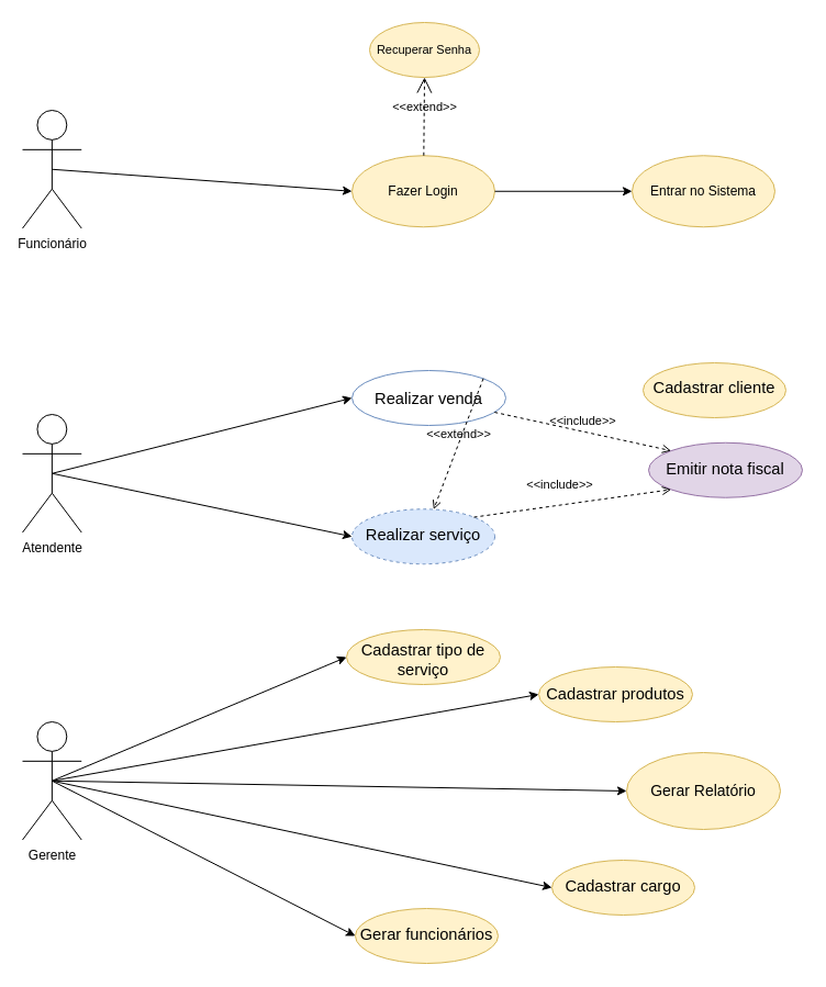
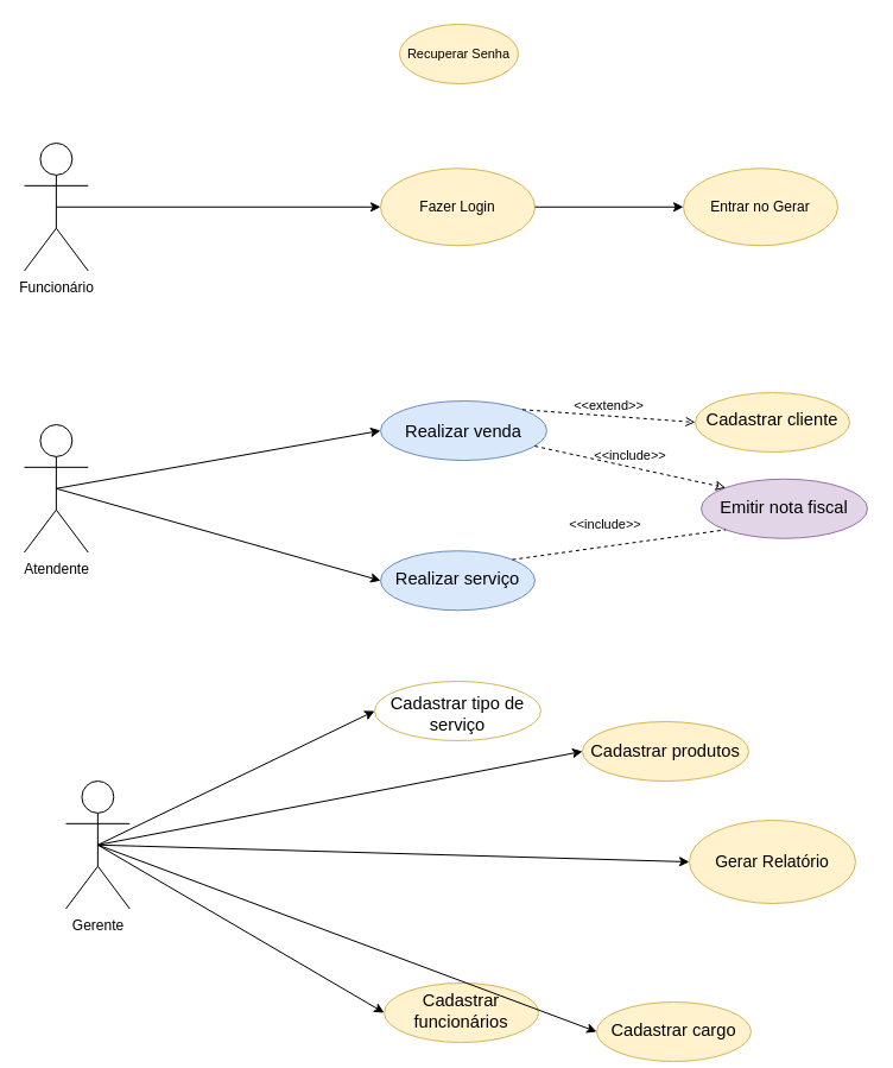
  <mxCell id="0" />
  <mxCell id="1" parent="0" />
  <mxCell id="2" value="&lt;p style=&quot;line-height:1.38;margin-top:0pt;margin-bottom:0pt;&quot; dir=&quot;ltr&quot;&gt;&lt;/p&gt;&lt;div&gt;&lt;/div&gt;&lt;span style=&quot;font-size: 11pt; font-family: Arial; background-color: transparent; font-variant-numeric: normal; font-variant-east-asian: normal; font-variant-alternates: normal; vertical-align: baseline;&quot;&gt;Cadastrar cliente&lt;/span&gt;&lt;p&gt;&lt;/p&gt;&lt;span id=&quot;docs-internal-guid-33b2e746-7fff-9d07-1269-1e9ba2fc8368&quot;&gt;&lt;/span&gt;" style="ellipse;whiteSpace=wrap;html=1;spacingTop=7;fillColor=#fff2cc;strokeColor=#d6b656;rounded=1;" parent="1" vertex="1"><mxGeometry x="585" y="330" width="130" height="50" as="geometry" /></mxCell>
- <mxCell id="3" value="&lt;p style=&quot;line-height:1.38;margin-top:0pt;margin-bottom:0pt;&quot; dir=&quot;ltr&quot;&gt;&lt;/p&gt;&lt;div&gt;&lt;/div&gt;&lt;span style=&quot;font-size: 11pt; font-family: Arial; background-color: transparent; font-variant-numeric: normal; font-variant-east-asian: normal; font-variant-alternates: normal; vertical-align: baseline;&quot;&gt;Gerar funcionários&lt;br&gt;&lt;/span&gt;&lt;p&gt;&lt;/p&gt;&lt;span id=&quot;docs-internal-guid-33b2e746-7fff-9d07-1269-1e9ba2fc8368&quot;&gt;&lt;/span&gt;" style="ellipse;whiteSpace=wrap;html=1;spacingTop=10;fillColor=#fff2cc;strokeColor=#d6b656;rounded=1;" parent="1" vertex="1"><mxGeometry x="323" y="827" width="130" height="50" as="geometry" /></mxCell>
- <mxCell id="4" value="&lt;p style=&quot;line-height:1.38;margin-top:0pt;margin-bottom:0pt;&quot; dir=&quot;ltr&quot;&gt;&lt;/p&gt;&lt;div&gt;&lt;/div&gt;&lt;span id=&quot;docs-internal-guid-33b2e746-7fff-9d07-1269-1e9ba2fc8368&quot;&gt;&lt;p style=&quot;line-height:1.38;margin-top:0pt;margin-bottom:0pt;&quot; dir=&quot;ltr&quot;&gt;&lt;/p&gt;&lt;div&gt;&lt;/div&gt;&lt;span style=&quot;font-size: 11pt; font-family: Arial; background-color: transparent; font-variant-numeric: normal; font-variant-east-asian: normal; font-variant-alternates: normal; vertical-align: baseline;&quot;&gt;Cadastrar cargo&lt;/span&gt;&lt;p&gt;&lt;/p&gt;&lt;span id=&quot;docs-internal-guid-7a62e47e-7fff-29d2-4965-a7c80304c42a&quot;&gt;&lt;/span&gt;&lt;/span&gt;" style="ellipse;whiteSpace=wrap;html=1;spacingTop=10;fillColor=#fff2cc;strokeColor=#d6b656;rounded=1;" parent="1" vertex="1"><mxGeometry x="502" y="783" width="130" height="50" as="geometry" /></mxCell>
+ <mxCell id="3" value="&lt;p style=&quot;line-height:1.38;margin-top:0pt;margin-bottom:0pt;&quot; dir=&quot;ltr&quot;&gt;&lt;/p&gt;&lt;div&gt;&lt;/div&gt;&lt;span style=&quot;font-size: 11pt; font-family: Arial; background-color: transparent; font-variant-numeric: normal; font-variant-east-asian: normal; font-variant-alternates: normal; vertical-align: baseline;&quot;&gt;Cadastrar funcionários&lt;br&gt;&lt;/span&gt;&lt;p&gt;&lt;/p&gt;&lt;span id=&quot;docs-internal-guid-33b2e746-7fff-9d07-1269-1e9ba2fc8368&quot;&gt;&lt;/span&gt;" style="ellipse;whiteSpace=wrap;html=1;spacingTop=10;fillColor=#fff2cc;strokeColor=#d6b656;rounded=1;" parent="1" vertex="1"><mxGeometry x="323" y="827" width="130" height="50" as="geometry" /></mxCell>
+ <mxCell id="4" value="&lt;p style=&quot;line-height:1.38;margin-top:0pt;margin-bottom:0pt;&quot; dir=&quot;ltr&quot;&gt;&lt;/p&gt;&lt;div&gt;&lt;/div&gt;&lt;span id=&quot;docs-internal-guid-33b2e746-7fff-9d07-1269-1e9ba2fc8368&quot;&gt;&lt;p style=&quot;line-height:1.38;margin-top:0pt;margin-bottom:0pt;&quot; dir=&quot;ltr&quot;&gt;&lt;/p&gt;&lt;div&gt;&lt;/div&gt;&lt;span style=&quot;font-size: 11pt; font-family: Arial; background-color: transparent; font-variant-numeric: normal; font-variant-east-asian: normal; font-variant-alternates: normal; vertical-align: baseline;&quot;&gt;Cadastrar cargo&lt;/span&gt;&lt;p&gt;&lt;/p&gt;&lt;span id=&quot;docs-internal-guid-7a62e47e-7fff-29d2-4965-a7c80304c42a&quot;&gt;&lt;/span&gt;&lt;/span&gt;" style="ellipse;whiteSpace=wrap;html=1;spacingTop=10;fillColor=#fff2cc;strokeColor=#d6b656;rounded=1;" parent="1" vertex="1"><mxGeometry x="502" y="843" width="130" height="50" as="geometry" /></mxCell>
  <mxCell id="5" value="&lt;p style=&quot;line-height:1.38;margin-top:0pt;margin-bottom:0pt;&quot; dir=&quot;ltr&quot;&gt;&lt;/p&gt;&lt;div&gt;&lt;/div&gt;&lt;span style=&quot;font-size: 11pt; font-family: Arial; background-color: transparent; font-variant-numeric: normal; font-variant-east-asian: normal; font-variant-alternates: normal; vertical-align: baseline;&quot;&gt;Cadastrar produtos&lt;/span&gt;&lt;span id=&quot;docs-internal-guid-fab29d4e-7fff-6186-3c6a-eb485c7e4f62&quot;&gt;&lt;/span&gt;&lt;p&gt;&lt;/p&gt;&lt;span id=&quot;docs-internal-guid-33b2e746-7fff-9d07-1269-1e9ba2fc8368&quot;&gt;&lt;/span&gt;" style="ellipse;whiteSpace=wrap;html=1;spacingTop=11;fillColor=#fff2cc;strokeColor=#d6b656;rounded=1;" parent="1" vertex="1"><mxGeometry x="490" y="607" width="140" height="50" as="geometry" /></mxCell>
- <mxCell id="6" value="&#10;&lt;b id=&quot;docs-internal-guid-18067e7d-7fff-325f-7552-ed0dcf223ab5&quot; style=&quot;font-weight:normal;&quot;&gt;&lt;span style=&quot;font-size: 11pt; font-family: Arial; color: rgb(0, 0, 0); background-color: transparent; font-weight: 400; font-style: normal; font-variant: normal; text-decoration: none; vertical-align: baseline;&quot;&gt;Realizar serviço&lt;/span&gt;&lt;/b&gt;&#10;&#10;" style="ellipse;whiteSpace=wrap;html=1;spacingTop=12;fillColor=#dae8fc;strokeColor=#6c8ebf;rounded=1;dashed=1;" parent="1" vertex="1"><mxGeometry x="320" y="463.25" width="130" height="50" as="geometry" /></mxCell>
+ <mxCell id="6" value="&#10;&lt;b id=&quot;docs-internal-guid-18067e7d-7fff-325f-7552-ed0dcf223ab5&quot; style=&quot;font-weight:normal;&quot;&gt;&lt;span style=&quot;font-size: 11pt; font-family: Arial; color: rgb(0, 0, 0); background-color: transparent; font-weight: 400; font-style: normal; font-variant: normal; text-decoration: none; vertical-align: baseline;&quot;&gt;Realizar serviço&lt;/span&gt;&lt;/b&gt;&#10;&#10;" style="ellipse;whiteSpace=wrap;html=1;spacingTop=12;fillColor=#dae8fc;strokeColor=#6c8ebf;rounded=1;" parent="1" vertex="1"><mxGeometry x="320" y="463.25" width="130" height="50" as="geometry" /></mxCell>
  <mxCell id="7" value="&#10;&lt;b id=&quot;docs-internal-guid-9fc0e822-7fff-db6f-ea6d-6f9d7c4c6e76&quot; style=&quot;font-weight:normal;&quot;&gt;&lt;span style=&quot;font-size: 11pt; font-family: Arial; color: rgb(0, 0, 0); background-color: transparent; font-weight: 400; font-style: normal; font-variant: normal; text-decoration: none; vertical-align: baseline;&quot;&gt;Emitir nota fiscal&lt;/span&gt;&lt;/b&gt;&#10;&#10;" style="ellipse;whiteSpace=wrap;html=1;spacingTop=13;fillColor=#e1d5e7;strokeColor=#9673a6;rounded=1;" parent="1" vertex="1"><mxGeometry x="590" y="402.75" width="140" height="50" as="geometry" /></mxCell>
- <mxCell id="8" value="&lt;p style=&quot;line-height:1.38;margin-top:0pt;margin-bottom:0pt;&quot; dir=&quot;ltr&quot;&gt;&lt;/p&gt;&lt;div&gt;&lt;/div&gt;&lt;p style=&quot;line-height:1.38;margin-top:0pt;margin-bottom:0pt;&quot; dir=&quot;ltr&quot;&gt;&lt;/p&gt;&lt;div&gt;&lt;/div&gt;&lt;span style=&quot;font-size: 11pt; font-family: Arial; background-color: transparent; font-variant-numeric: normal; font-variant-east-asian: normal; font-variant-alternates: normal; vertical-align: baseline;&quot;&gt;Realizar venda&lt;/span&gt;&lt;p&gt;&lt;/p&gt;&lt;span id=&quot;docs-internal-guid-c6372a7d-7fff-bdf3-c309-6687d715d5a5&quot;&gt;&lt;/span&gt;&lt;span id=&quot;docs-internal-guid-33b2e746-7fff-9d07-1269-1e9ba2fc8368&quot;&gt;&lt;/span&gt;" style="ellipse;whiteSpace=wrap;html=1;spacingTop=13;fillColor=#ffffff;strokeColor=#6c8ebf;rounded=1;" parent="1" vertex="1"><mxGeometry x="320" y="337" width="140" height="50" as="geometry" /></mxCell>
+ <mxCell id="8" value="&lt;p style=&quot;line-height:1.38;margin-top:0pt;margin-bottom:0pt;&quot; dir=&quot;ltr&quot;&gt;&lt;/p&gt;&lt;div&gt;&lt;/div&gt;&lt;p style=&quot;line-height:1.38;margin-top:0pt;margin-bottom:0pt;&quot; dir=&quot;ltr&quot;&gt;&lt;/p&gt;&lt;div&gt;&lt;/div&gt;&lt;span style=&quot;font-size: 11pt; font-family: Arial; background-color: transparent; font-variant-numeric: normal; font-variant-east-asian: normal; font-variant-alternates: normal; vertical-align: baseline;&quot;&gt;Realizar venda&lt;/span&gt;&lt;p&gt;&lt;/p&gt;&lt;span id=&quot;docs-internal-guid-c6372a7d-7fff-bdf3-c309-6687d715d5a5&quot;&gt;&lt;/span&gt;&lt;span id=&quot;docs-internal-guid-33b2e746-7fff-9d07-1269-1e9ba2fc8368&quot;&gt;&lt;/span&gt;" style="ellipse;whiteSpace=wrap;html=1;spacingTop=13;fillColor=#dae8fc;strokeColor=#6c8ebf;rounded=1;" parent="1" vertex="1"><mxGeometry x="320" y="337" width="140" height="50" as="geometry" /></mxCell>
  <mxCell id="9" style="edgeStyle=orthogonalEdgeStyle;rounded=1;orthogonalLoop=1;jettySize=auto;html=1;exitX=0.5;exitY=1;exitDx=0;exitDy=0;" parent="1" source="3" target="3" edge="1"><mxGeometry relative="1" as="geometry" /></mxCell>
- <mxCell id="10" value="Atendente" style="shape=umlActor;verticalLabelPosition=bottom;verticalAlign=top;html=1;outlineConnect=0;rounded=1;" parent="1" vertex="1"><mxGeometry x="20" y="377" width="53.75" height="107.5" as="geometry" /></mxCell>
+ <mxCell id="10" value="Atendente" style="shape=umlActor;verticalLabelPosition=bottom;verticalAlign=top;html=1;outlineConnect=0;rounded=1;" parent="1" vertex="1"><mxGeometry x="20" y="357" width="53.75" height="107.5" as="geometry" /></mxCell>
  <mxCell id="11" value="" style="endArrow=classic;html=1;rounded=1;entryX=0;entryY=0.5;entryDx=0;entryDy=0;exitX=0.5;exitY=0.5;exitDx=0;exitDy=0;exitPerimeter=0;" parent="1" source="10" target="6" edge="1"><mxGeometry width="50" height="50" relative="1" as="geometry"><mxPoint x="241.382" y="453.519" as="sourcePoint" /><mxPoint x="340" y="477" as="targetPoint" /></mxGeometry></mxCell>
- <mxCell id="12" value="Gerente" style="shape=umlActor;verticalLabelPosition=bottom;verticalAlign=top;html=1;outlineConnect=0;rounded=1;" parent="1" vertex="1"><mxGeometry x="20" y="657" width="53.75" height="107.5" as="geometry" /></mxCell>
- <mxCell id="13" value="&lt;p style=&quot;line-height:1.38;margin-top:0pt;margin-bottom:0pt;&quot; dir=&quot;ltr&quot;&gt;&lt;/p&gt;&lt;div&gt;&lt;/div&gt;&lt;p style=&quot;line-height:1.38;margin-top:0pt;margin-bottom:0pt;&quot; dir=&quot;ltr&quot;&gt;&lt;/p&gt;&lt;div&gt;&lt;/div&gt;&lt;span style=&quot;font-size: 11pt; font-family: Arial; background-color: transparent; font-variant-numeric: normal; font-variant-east-asian: normal; font-variant-alternates: normal; vertical-align: baseline;&quot;&gt;Cadastrar tipo de serviço&lt;/span&gt;&lt;p&gt;&lt;/p&gt;&lt;span id=&quot;docs-internal-guid-9513632a-7fff-0540-4ba1-e23e2a6b848a&quot;&gt;&lt;/span&gt;&lt;span id=&quot;docs-internal-guid-33b2e746-7fff-9d07-1269-1e9ba2fc8368&quot;&gt;&lt;/span&gt;" style="ellipse;whiteSpace=wrap;html=1;spacingTop=17;fillColor=#fff2cc;strokeColor=#d6b656;rounded=1;" parent="1" vertex="1"><mxGeometry x="315" y="573" width="140" height="50" as="geometry" /></mxCell>
+ <mxCell id="12" value="Gerente" style="shape=umlActor;verticalLabelPosition=bottom;verticalAlign=top;html=1;outlineConnect=0;rounded=1;" parent="1" vertex="1"><mxGeometry x="55" y="657" width="53.75" height="107.5" as="geometry" /></mxCell>
+ <mxCell id="13" value="&lt;p style=&quot;line-height:1.38;margin-top:0pt;margin-bottom:0pt;&quot; dir=&quot;ltr&quot;&gt;&lt;/p&gt;&lt;div&gt;&lt;/div&gt;&lt;p style=&quot;line-height:1.38;margin-top:0pt;margin-bottom:0pt;&quot; dir=&quot;ltr&quot;&gt;&lt;/p&gt;&lt;div&gt;&lt;/div&gt;&lt;span style=&quot;font-size: 11pt; font-family: Arial; background-color: transparent; font-variant-numeric: normal; font-variant-east-asian: normal; font-variant-alternates: normal; vertical-align: baseline;&quot;&gt;Cadastrar tipo de serviço&lt;/span&gt;&lt;p&gt;&lt;/p&gt;&lt;span id=&quot;docs-internal-guid-9513632a-7fff-0540-4ba1-e23e2a6b848a&quot;&gt;&lt;/span&gt;&lt;span id=&quot;docs-internal-guid-33b2e746-7fff-9d07-1269-1e9ba2fc8368&quot;&gt;&lt;/span&gt;" style="ellipse;whiteSpace=wrap;html=1;spacingTop=17;fillColor=#ffffff;strokeColor=#d6b656;rounded=1;" parent="1" vertex="1"><mxGeometry x="315" y="573" width="140" height="50" as="geometry" /></mxCell>
  <mxCell id="14" value="" style="endArrow=classic;html=1;rounded=0;exitX=0.5;exitY=0.5;exitDx=0;exitDy=0;entryX=0;entryY=0.5;entryDx=0;entryDy=0;exitPerimeter=0;" parent="1" source="12" target="13" edge="1"><mxGeometry width="50" height="50" relative="1" as="geometry"><mxPoint x="257.382" y="695.231" as="sourcePoint" /><mxPoint x="410" y="757" as="targetPoint" /></mxGeometry></mxCell>
  <mxCell id="15" value="" style="endArrow=classic;html=1;rounded=0;entryX=0;entryY=0.5;entryDx=0;entryDy=0;exitX=0.5;exitY=0.5;exitDx=0;exitDy=0;exitPerimeter=0;" parent="1" source="12" target="5" edge="1"><mxGeometry width="50" height="50" relative="1" as="geometry"><mxPoint x="276" y="718" as="sourcePoint" /><mxPoint x="410" y="757" as="targetPoint" /></mxGeometry></mxCell>
  <mxCell id="16" value="" style="endArrow=classic;html=1;rounded=0;entryX=0;entryY=0.5;entryDx=0;entryDy=0;exitX=0.5;exitY=0.5;exitDx=0;exitDy=0;exitPerimeter=0;" parent="1" source="12" target="4" edge="1"><mxGeometry width="50" height="50" relative="1" as="geometry"><mxPoint x="50" y="707" as="sourcePoint" /><mxPoint x="410" y="757" as="targetPoint" /></mxGeometry></mxCell>
  <mxCell id="17" value="" style="endArrow=classic;html=1;rounded=0;exitX=0.5;exitY=0.5;exitDx=0;exitDy=0;entryX=0;entryY=0.5;entryDx=0;entryDy=0;exitPerimeter=0;" parent="1" source="12" target="3" edge="1"><mxGeometry width="50" height="50" relative="1" as="geometry"><mxPoint x="257.382" y="740.769" as="sourcePoint" /><mxPoint x="410" y="757" as="targetPoint" /></mxGeometry></mxCell>
- <mxCell id="18" value="&amp;lt;&amp;lt;include&amp;gt;&amp;gt;" style="html=1;verticalAlign=bottom;labelBackgroundColor=none;endArrow=open;endFill=0;dashed=1;rounded=0;entryX=0;entryY=0;entryDx=0;entryDy=0;" parent="1" source="8" target="7" edge="1"><mxGeometry width="160" relative="1" as="geometry"><mxPoint x="570" y="375" as="sourcePoint" /><mxPoint x="650" y="432" as="targetPoint" /></mxGeometry></mxCell>
- <mxCell id="19" value="&amp;lt;&amp;lt;include&amp;gt;&amp;gt;" style="html=1;verticalAlign=bottom;labelBackgroundColor=none;endArrow=open;endFill=0;dashed=1;rounded=0;entryX=0;entryY=1;entryDx=0;entryDy=0;exitX=1;exitY=0;exitDx=0;exitDy=0;" parent="1" source="6" target="7" edge="1"><mxGeometry x="-0.118" y="10" width="160" relative="1" as="geometry"><mxPoint x="300" y="367" as="sourcePoint" /><mxPoint x="460" y="367" as="targetPoint" /><mxPoint as="offset" /></mxGeometry></mxCell>
+ <mxCell id="18" value="&amp;lt;&amp;lt;include&amp;gt;&amp;gt;" style="html=1;verticalAlign=bottom;labelBackgroundColor=none;endArrow=classic;endFill=0;dashed=1;rounded=0;entryX=0;entryY=0;entryDx=0;entryDy=0;" parent="1" source="8" target="7" edge="1"><mxGeometry width="160" relative="1" as="geometry"><mxPoint x="570" y="375" as="sourcePoint" /><mxPoint x="650" y="432" as="targetPoint" /></mxGeometry></mxCell>
+ <mxCell id="19" value="&amp;lt;&amp;lt;include&amp;gt;&amp;gt;" style="html=1;verticalAlign=bottom;labelBackgroundColor=none;endArrow=none;endFill=0;dashed=1;rounded=0;entryX=0;entryY=1;entryDx=0;entryDy=0;exitX=1;exitY=0;exitDx=0;exitDy=0;" parent="1" source="6" target="7" edge="1"><mxGeometry x="-0.118" y="10" width="160" relative="1" as="geometry"><mxPoint x="300" y="367" as="sourcePoint" /><mxPoint x="460" y="367" as="targetPoint" /><mxPoint as="offset" /></mxGeometry></mxCell>
  <mxCell id="20" value="" style="endArrow=classic;html=1;rounded=0;entryX=0;entryY=0.5;entryDx=0;entryDy=0;exitX=0.5;exitY=0.5;exitDx=0;exitDy=0;exitPerimeter=0;" parent="1" source="10" target="8" edge="1"><mxGeometry width="50" height="50" relative="1" as="geometry"><mxPoint x="238.847" y="406.758" as="sourcePoint" /><mxPoint x="410" y="337" as="targetPoint" /></mxGeometry></mxCell>
- <mxCell id="21" value="&lt;font style=&quot;font-size: 14px;&quot;&gt;Gerar Relatório&lt;/font&gt;" style="ellipse;whiteSpace=wrap;html=1;fillColor=#fff2cc;strokeColor=#d6b656;" parent="1" vertex="1"><mxGeometry x="570" y="685" width="140" height="70" as="geometry" /></mxCell>
+ <mxCell id="21" value="&lt;font style=&quot;font-size: 14px;&quot;&gt;Gerar Relatório&lt;/font&gt;" style="ellipse;whiteSpace=wrap;html=1;fillColor=#fff2cc;strokeColor=#d6b656;" parent="1" vertex="1"><mxGeometry x="580" y="690" width="140" height="70" as="geometry" /></mxCell>
  <mxCell id="22" value="" style="endArrow=classic;html=1;rounded=0;exitX=0.5;exitY=0.5;exitDx=0;exitDy=0;entryX=0;entryY=0.5;entryDx=0;entryDy=0;exitPerimeter=0;" parent="1" source="12" target="21" edge="1"><mxGeometry width="50" height="50" relative="1" as="geometry"><mxPoint x="276" y="718" as="sourcePoint" /><mxPoint x="410" y="637" as="targetPoint" /></mxGeometry></mxCell>
- <mxCell id="23" value="&amp;lt;&amp;lt;extend&amp;gt;&amp;gt;" style="html=1;verticalAlign=bottom;labelBackgroundColor=none;endArrow=open;endFill=0;dashed=1;rounded=0;exitX=1;exitY=0;exitDx=0;exitDy=0;" parent="1" source="8" target="6" edge="1"><mxGeometry width="160" relative="1" as="geometry"><mxPoint x="530" y="327" as="sourcePoint" /><mxPoint x="580" y="347" as="targetPoint" /></mxGeometry></mxCell>
- <mxCell id="24" value="Funcionário" style="shape=umlActor;verticalLabelPosition=bottom;verticalAlign=top;html=1;outlineConnect=0;rounded=1;" vertex="1" parent="1"><mxGeometry x="20" y="100" width="53.75" height="107.5" as="geometry" /></mxCell>
+ <mxCell id="23" value="&amp;lt;&amp;lt;extend&amp;gt;&amp;gt;" style="html=1;verticalAlign=bottom;labelBackgroundColor=none;endArrow=open;endFill=0;dashed=1;rounded=0;exitX=1;exitY=0;exitDx=0;exitDy=0;entryX=0;entryY=0.5;entryDx=0;entryDy=0;" parent="1" source="8" target="2" edge="1"><mxGeometry width="160" relative="1" as="geometry"><mxPoint x="530" y="327" as="sourcePoint" /><mxPoint x="580" y="347" as="targetPoint" /></mxGeometry></mxCell>
+ <mxCell id="24" value="Funcionário" style="shape=umlActor;verticalLabelPosition=bottom;verticalAlign=top;html=1;outlineConnect=0;rounded=1;" vertex="1" parent="1"><mxGeometry x="20" y="120" width="53.75" height="107.5" as="geometry" /></mxCell>
  <mxCell id="25" value="" style="endArrow=classic;html=1;rounded=1;entryX=0;entryY=0.5;entryDx=0;entryDy=0;exitX=0.5;exitY=0.5;exitDx=0;exitDy=0;exitPerimeter=0;" edge="1" parent="1" source="24" target="26"><mxGeometry width="50" height="50" relative="1" as="geometry"><mxPoint x="100" y="150" as="sourcePoint" /><mxPoint x="340" y="210" as="targetPoint" /></mxGeometry></mxCell>
  <mxCell id="26" value="Fazer Login" style="ellipse;whiteSpace=wrap;html=1;fillColor=#fff2cc;strokeColor=#d6b656;" vertex="1" parent="1"><mxGeometry x="320" y="141.25" width="130" height="65" as="geometry" /></mxCell>
- <mxCell id="27" value="&amp;lt;&amp;lt;extend&amp;gt;&amp;gt;" style="edgeStyle=none;html=1;startArrow=open;endArrow=none;startSize=12;verticalAlign=bottom;dashed=1;labelBackgroundColor=none;rounded=0;exitX=0.5;exitY=1;exitDx=0;exitDy=0;" edge="1" parent="1" source="28" target="26"><mxGeometry width="160" relative="1" as="geometry"><mxPoint x="385" y="80" as="sourcePoint" /><mxPoint x="380" y="110" as="targetPoint" /></mxGeometry></mxCell>
  <mxCell id="28" value="&lt;font style=&quot;font-size: 11px;&quot;&gt;Recuperar Senha&lt;/font&gt;" style="ellipse;whiteSpace=wrap;html=1;fillColor=#fff2cc;strokeColor=#d6b656;" vertex="1" parent="1"><mxGeometry x="336" y="20" width="100" height="50" as="geometry" /></mxCell>
- <mxCell id="29" value="Entrar no Sistema" style="ellipse;whiteSpace=wrap;html=1;fillColor=#fff2cc;strokeColor=#d6b656;" vertex="1" parent="1"><mxGeometry x="575" y="141.25" width="130" height="65" as="geometry" /></mxCell>
+ <mxCell id="29" value="Entrar no Gerar" style="ellipse;whiteSpace=wrap;html=1;fillColor=#fff2cc;strokeColor=#d6b656;" vertex="1" parent="1"><mxGeometry x="575" y="141.25" width="130" height="65" as="geometry" /></mxCell>
  <mxCell id="30" value="" style="endArrow=classic;html=1;rounded=1;" edge="1" parent="1" source="26" target="29"><mxGeometry width="50" height="50" relative="1" as="geometry"><mxPoint x="57" y="184" as="sourcePoint" /><mxPoint x="330" y="184" as="targetPoint" /></mxGeometry></mxCell>
